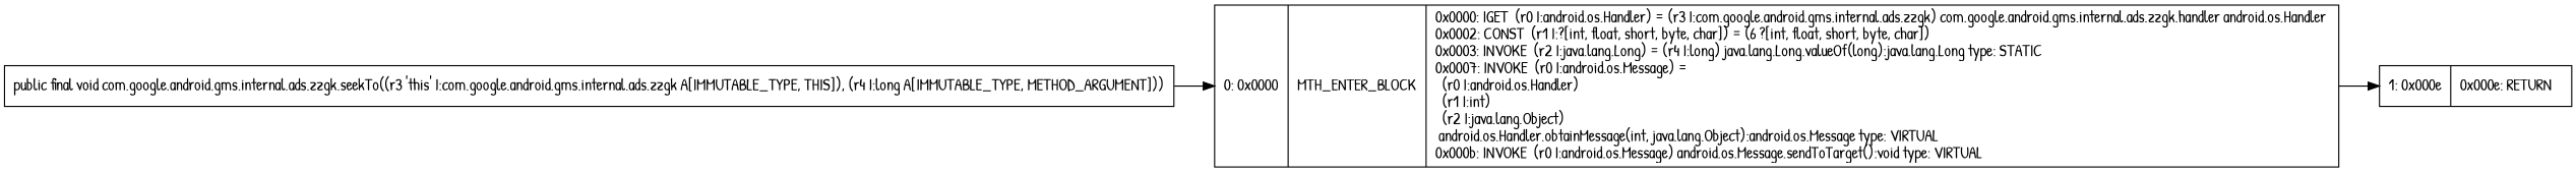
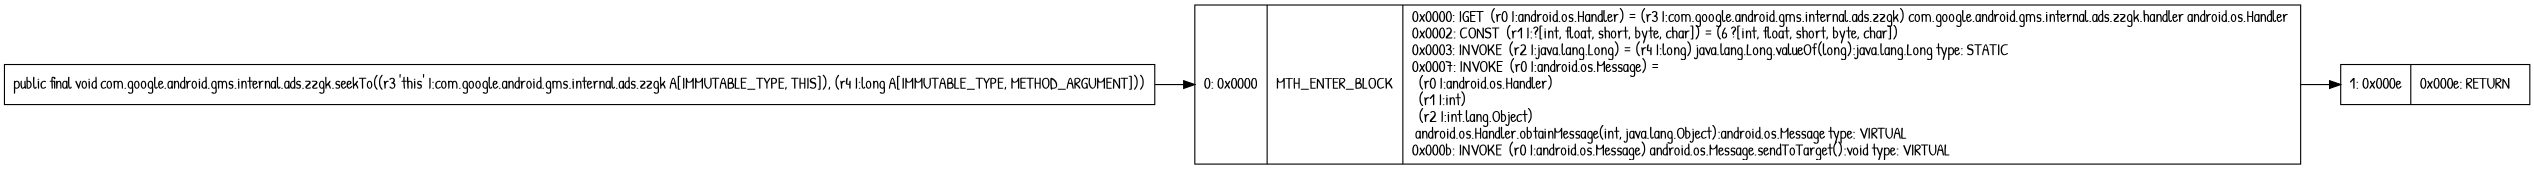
  digraph {
    rankdir=LR
    fontname="Patrick Hand"
    node [shape=record fontname="Patrick Hand"]
    edge [fontname="Patrick Hand"]
-   n1 [label="{0\:\ 0x0000|MTH_ENTER_BLOCK\l|0x0000: IGET  (r0 I:android.os.Handler) = (r3 I:com.google.android.gms.internal.ads.zzgk) com.google.android.gms.internal.ads.zzgk.handler android.os.Handler \l0x0002: CONST  (r1 I:?[int, float, short, byte, char]) = (6 ?[int, float, short, byte, char]) \l0x0003: INVOKE  (r2 I:java.lang.Long) = (r4 I:long) java.lang.Long.valueOf(long):java.lang.Long type: STATIC \l0x0007: INVOKE  (r0 I:android.os.Message) = \l  (r0 I:android.os.Handler)\l  (r1 I:int)\l  (r2 I:java.lang.Object)\l android.os.Handler.obtainMessage(int, java.lang.Object):android.os.Message type: VIRTUAL \l0x000b: INVOKE  (r0 I:android.os.Message) android.os.Message.sendToTarget():void type: VIRTUAL \l}"]
+   n1 [label="{0\:\ 0x0000|MTH_ENTER_BLOCK\l|0x0000: IGET  (r0 I:android.os.Handler) = (r3 I:com.google.android.gms.internal.ads.zzgk) com.google.android.gms.internal.ads.zzgk.handler android.os.Handler \l0x0002: CONST  (r1 I:?[int, float, short, byte, char]) = (6 ?[int, float, short, byte, char]) \l0x0003: INVOKE  (r2 I:java.lang.Long) = (r4 I:long) java.lang.Long.valueOf(long):java.lang.Long type: STATIC \l0x0007: INVOKE  (r0 I:android.os.Message) = \l  (r0 I:android.os.Handler)\l  (r1 I:int)\l  (r2 I:int.lang.Object)\l android.os.Handler.obtainMessage(int, java.lang.Object):android.os.Message type: VIRTUAL \l0x000b: INVOKE  (r0 I:android.os.Message) android.os.Message.sendToTarget():void type: VIRTUAL \l}"]
    n2 [label="{1\:\ 0x000e|0x000e: RETURN   \l}"]
    n3 [label="{public final void com.google.android.gms.internal.ads.zzgk.seekTo((r3 'this' I:com.google.android.gms.internal.ads.zzgk A[IMMUTABLE_TYPE, THIS]), (r4 I:long A[IMMUTABLE_TYPE, METHOD_ARGUMENT])) }"]
    n1 -> n2
    n3 -> n1
  }
